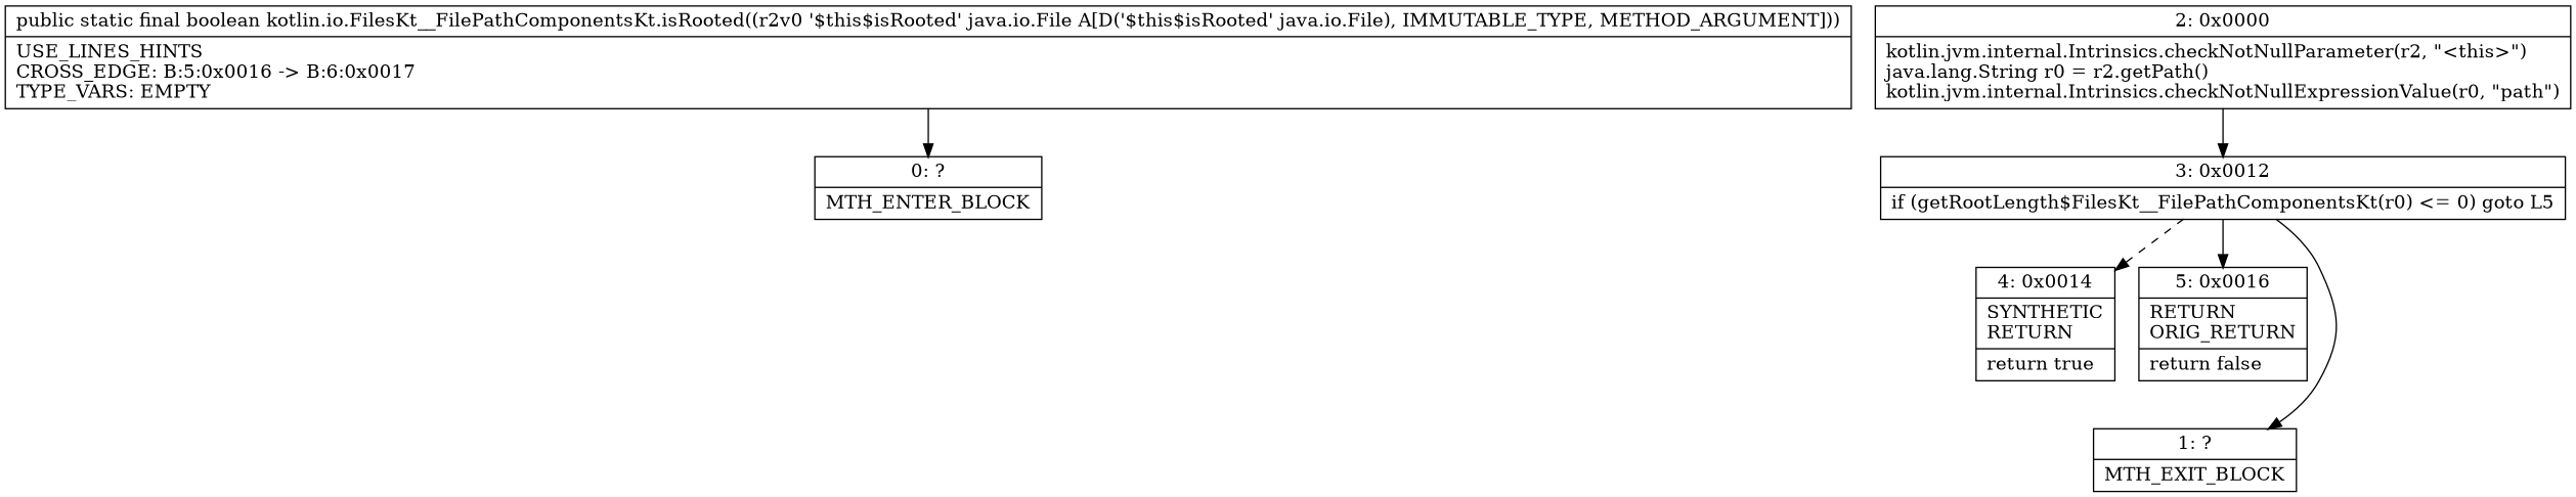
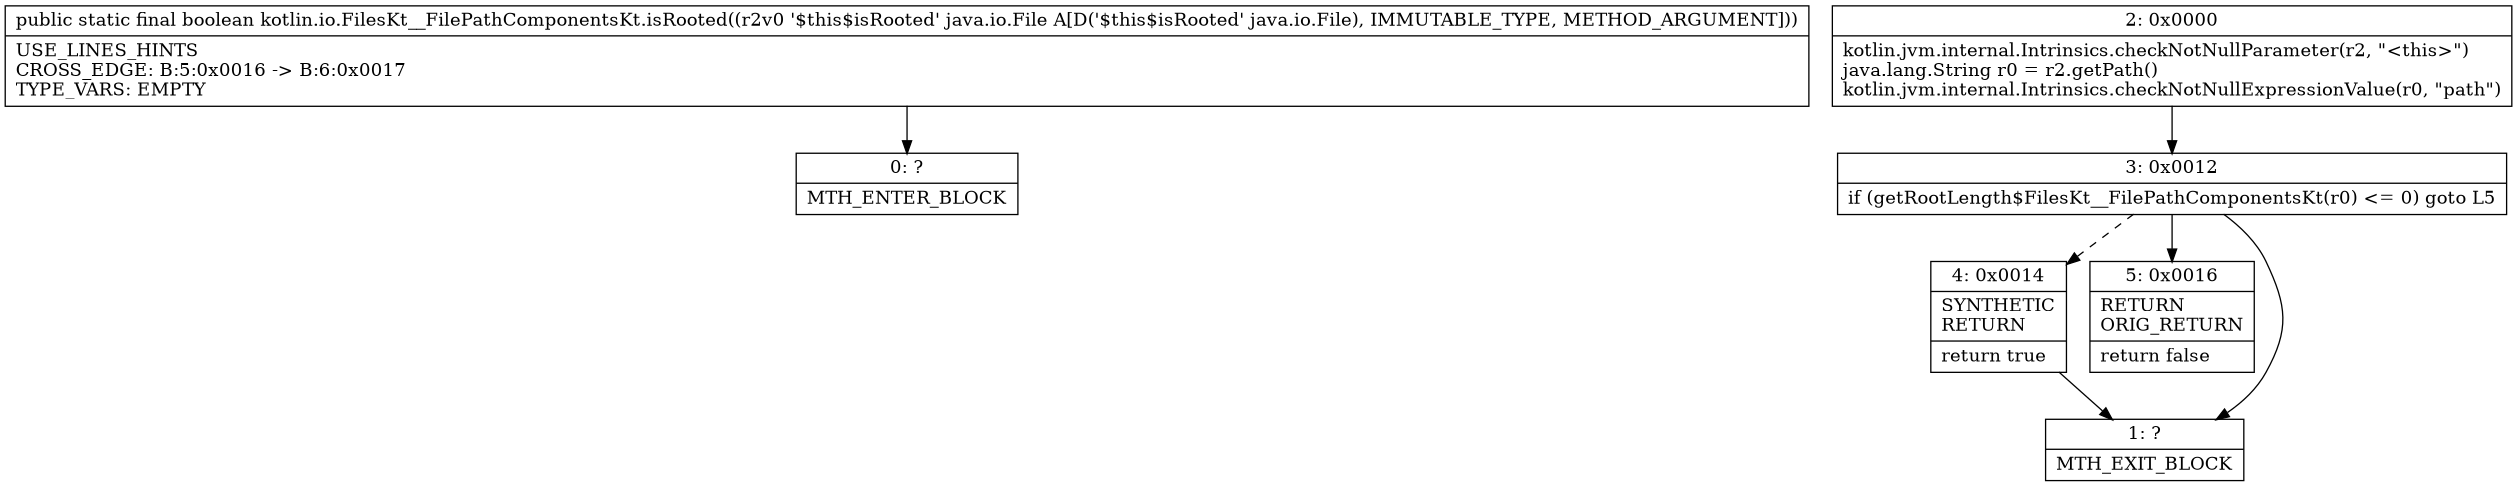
  digraph {
    node [shape=record]
    n1 [label="{0\:\ ?|MTH_ENTER_BLOCK\l}"]
    n2 [label="{2\:\ 0x0000|kotlin.jvm.internal.Intrinsics.checkNotNullParameter(r2, \"\<this\>\")\ljava.lang.String r0 = r2.getPath()\lkotlin.jvm.internal.Intrinsics.checkNotNullExpressionValue(r0, \"path\")\l}"]
    n3 [label="{3\:\ 0x0012|if (getRootLength$FilesKt__FilePathComponentsKt(r0) \<= 0) goto L5\l}"]
    n4 [label="{4\:\ 0x0014|SYNTHETIC\lRETURN\l|return true\l}"]
    n5 [label="{5\:\ 0x0016|RETURN\lORIG_RETURN\l|return false\l}"]
    n6 [label="{1\:\ ?|MTH_EXIT_BLOCK\l}"]
    n7 [label="{public static final boolean kotlin.io.FilesKt__FilePathComponentsKt.isRooted((r2v0 '$this$isRooted' java.io.File A[D('$this$isRooted' java.io.File), IMMUTABLE_TYPE, METHOD_ARGUMENT]))  | USE_LINES_HINTS\lCROSS_EDGE: B:5:0x0016 \-\> B:6:0x0017\lTYPE_VARS: EMPTY\l}"]
    n2 -> n3
    n3 -> n4 [style=dashed]
    n3 -> n5
    n3 -> n6
+   n4 -> n6
    n7 -> n1
  }
